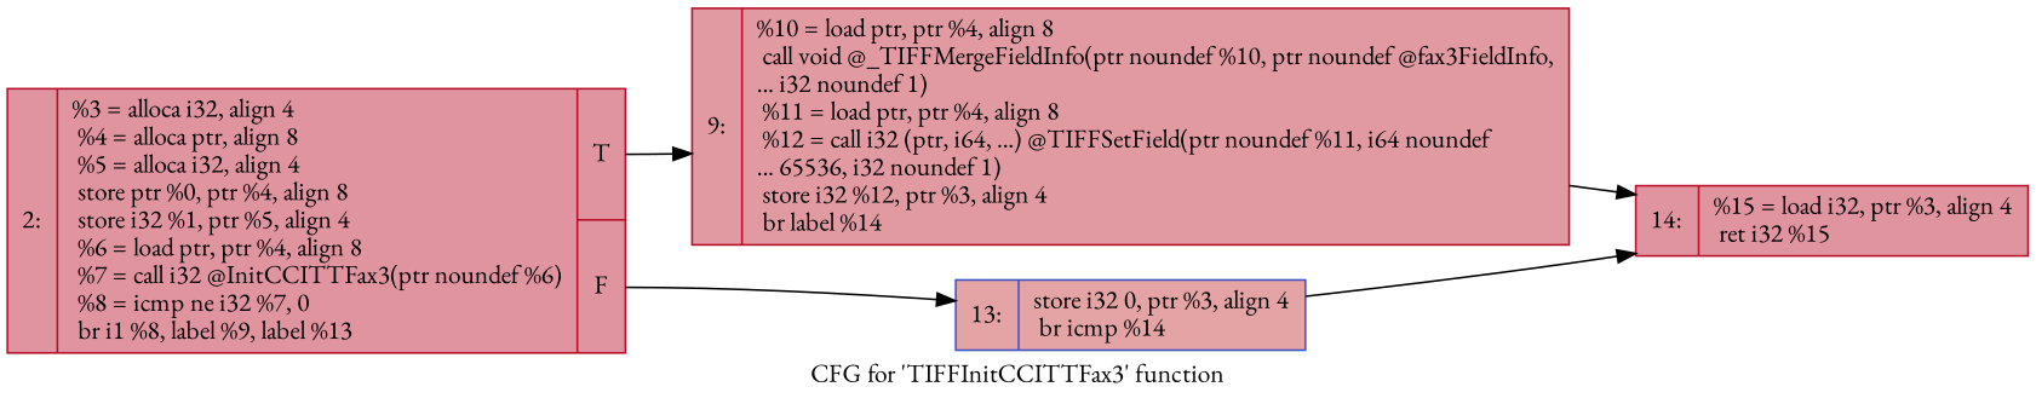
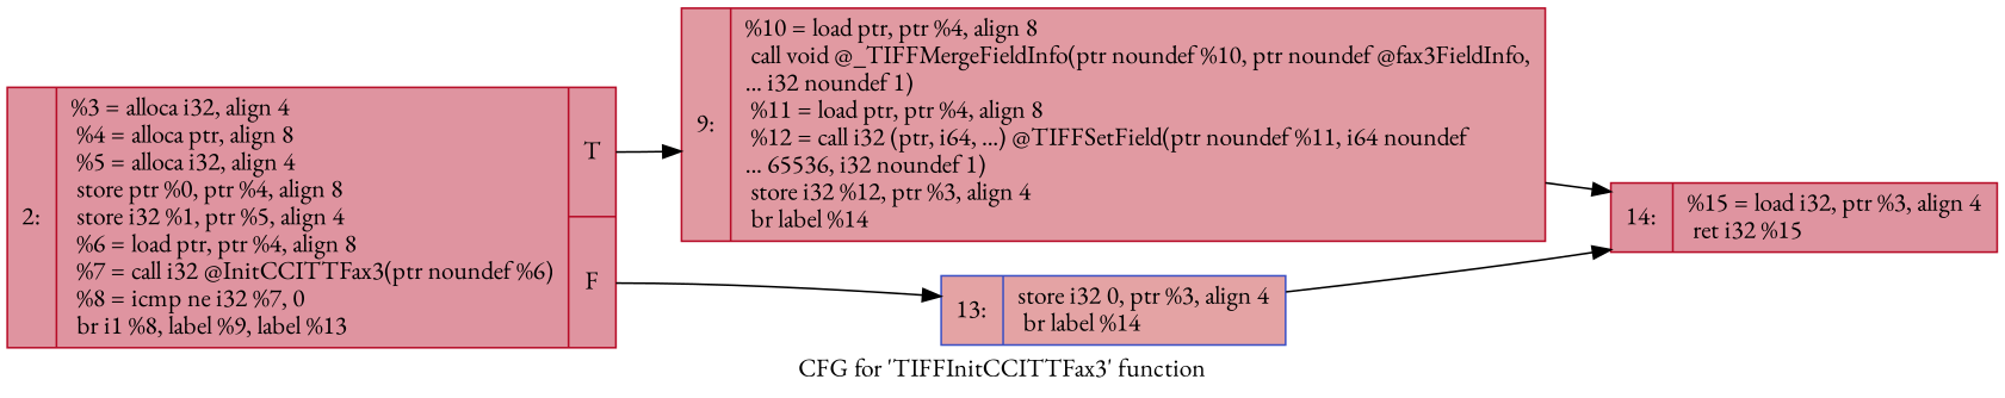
  digraph {
    label="CFG for 'TIFFInitCCITTFax3' function"
    rankdir=LR
    fontname="EB Garamond"
    node [color="#b70d28ff" fillcolor="#b70d2870" fontname="EB Garamond" shape=record style=filled]
    edge [fontname="EB Garamond"]
    n1 [label="{2:\l|  %3 = alloca i32, align 4\l  %4 = alloca ptr, align 8\l  %5 = alloca i32, align 4\l  store ptr %0, ptr %4, align 8\l  store i32 %1, ptr %5, align 4\l  %6 = load ptr, ptr %4, align 8\l  %7 = call i32 @InitCCITTFax3(ptr noundef %6)\l  %8 = icmp ne i32 %7, 0\l  br i1 %8, label %9, label %13\l|{<s0>T|<s1>F}}"]
    n2 [fillcolor="#bb1b2c70" label="{9:\l|  %10 = load ptr, ptr %4, align 8\l  call void @_TIFFMergeFieldInfo(ptr noundef %10, ptr noundef @fax3FieldInfo,\l... i32 noundef 1)\l  %11 = load ptr, ptr %4, align 8\l  %12 = call i32 (ptr, i64, ...) @TIFFSetField(ptr noundef %11, i64 noundef\l... 65536, i32 noundef 1)\l  store i32 %12, ptr %3, align 4\l  br label %14\l}"]
-   n3 [color="#3d50c3ff" fillcolor="#c32e3170" label="{13:\l|  store i32 0, ptr %3, align 4\l  br icmp %14\l}"]
+   n3 [color="#3d50c3ff" fillcolor="#c32e3170" label="{13:\l|  store i32 0, ptr %3, align 4\l  br label %14\l}"]
    n4 [label="{14:\l|  %15 = load i32, ptr %3, align 4\l  ret i32 %15\l}"]
    n1 -> n2 [tailport=s0]
    n1 -> n3 [tailport=s1]
    n2 -> n4
    n3 -> n4
  }
